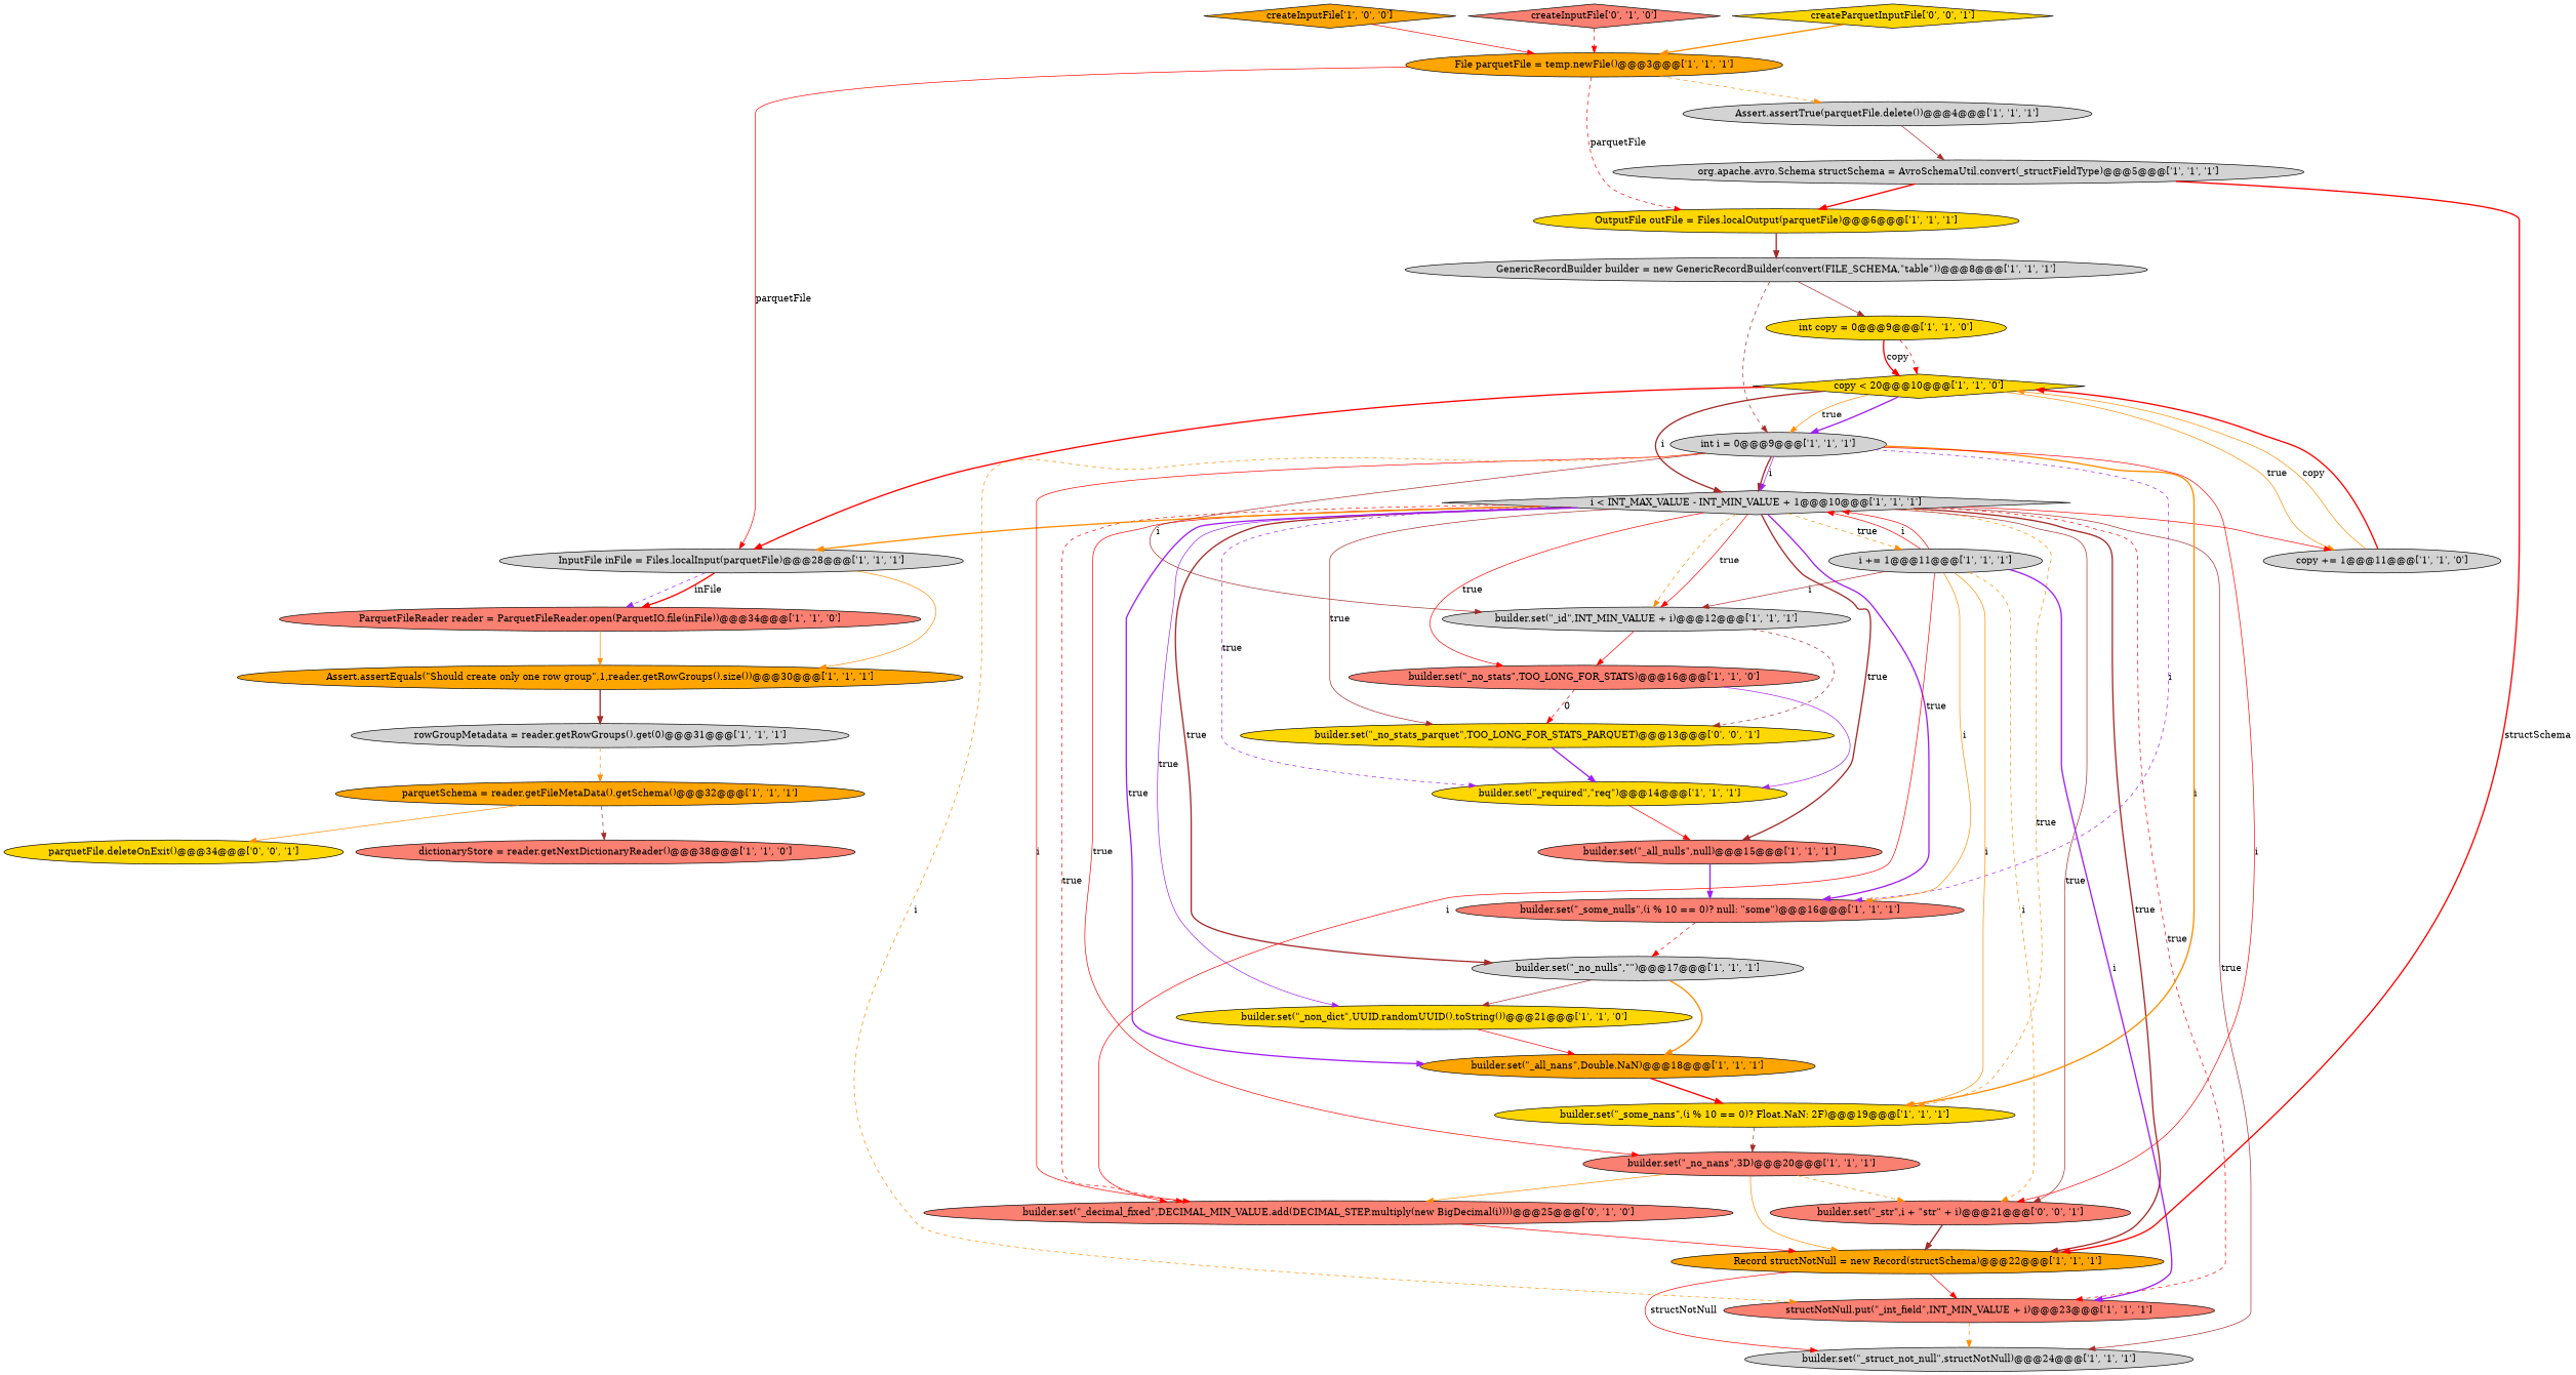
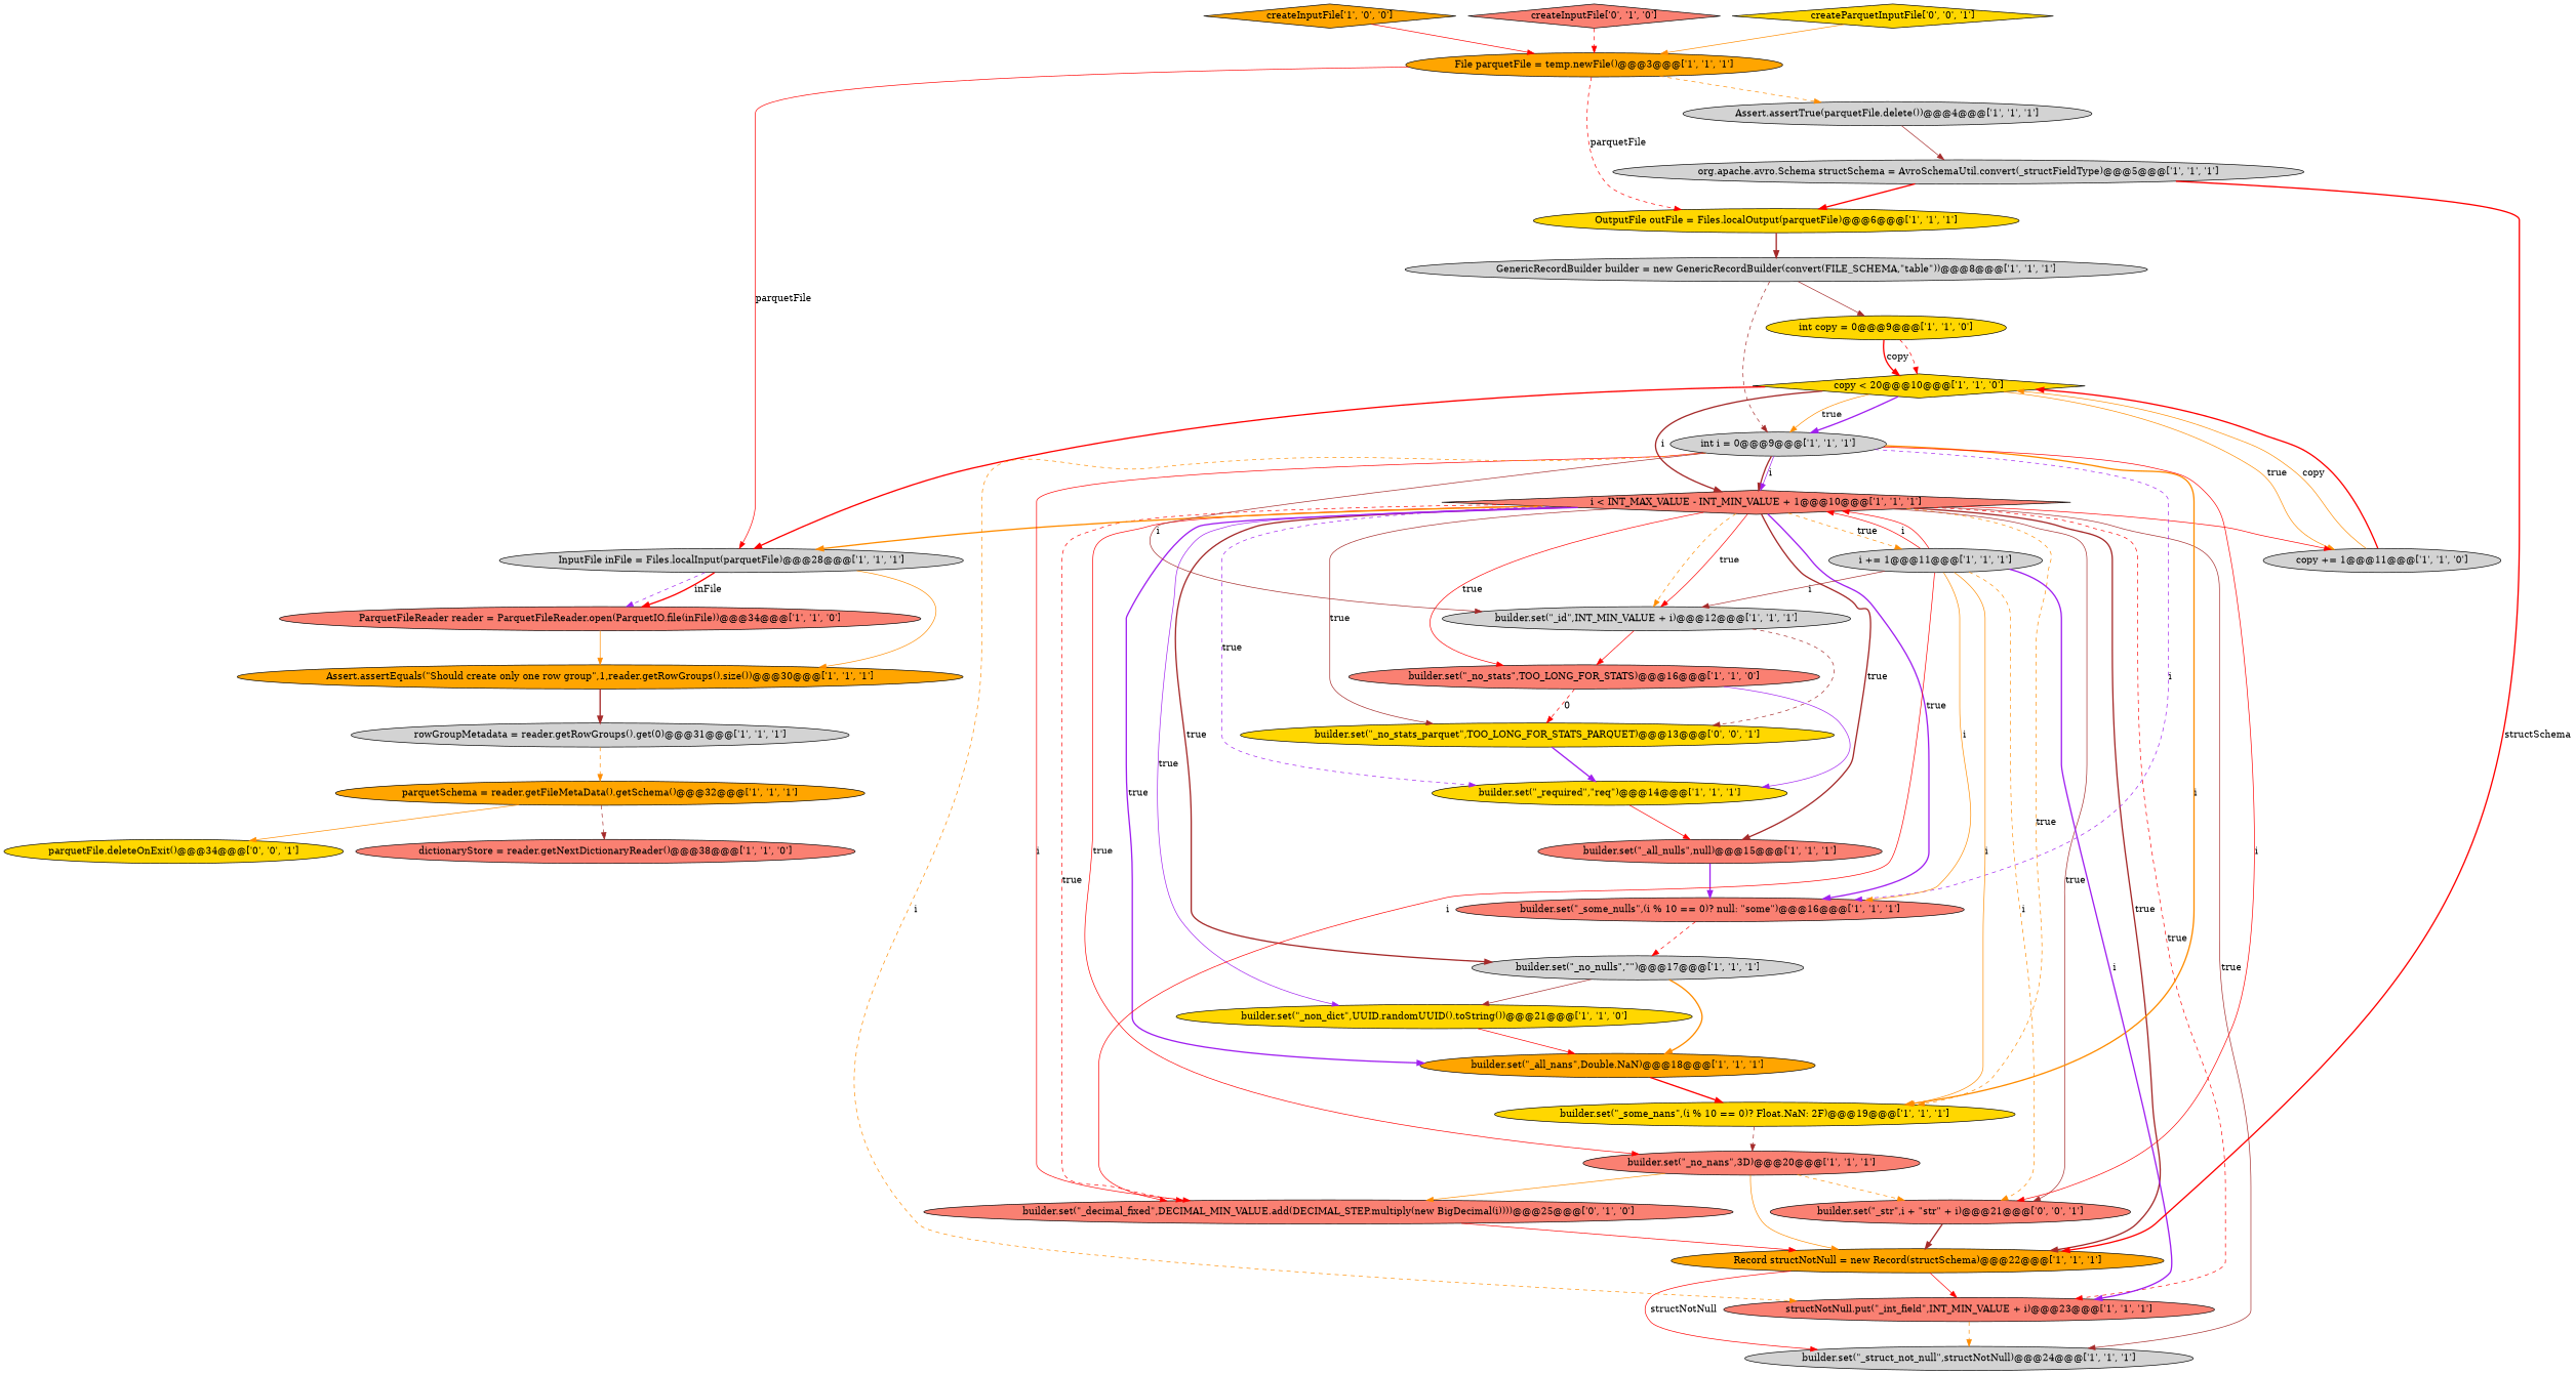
  digraph {
    node [fillcolor=lightgrey shape=ellipse style=filled]
    edge [color=red style=solid]
    n1 [fillcolor=gold label="parquetFile.deleteOnExit()@@@34@@@['0', '0', '1']"]
    n2 [fillcolor=salmon label="builder.set(\"_all_nulls\",null)@@@15@@@['1', '1', '1']"]
    n3 [fillcolor=salmon label="builder.set(\"_some_nulls\",(i % 10 == 0)? null: \"some\")@@@16@@@['1', '1', '1']"]
    n4 [label="builder.set(\"_no_nulls\",\"\")@@@17@@@['1', '1', '1']"]
    n5 [fillcolor=orange label="builder.set(\"_all_nans\",Double.NaN)@@@18@@@['1', '1', '1']"]
    n6 [fillcolor=gold label="builder.set(\"_some_nans\",(i % 10 == 0)? Float.NaN: 2F)@@@19@@@['1', '1', '1']"]
    n7 [fillcolor=salmon label="builder.set(\"_no_nans\",3D)@@@20@@@['1', '1', '1']"]
    n8 [fillcolor=orange label="Record structNotNull = new Record(structSchema)@@@22@@@['1', '1', '1']"]
    n9 [fillcolor=salmon label="builder.set(\"_decimal_fixed\",DECIMAL_MIN_VALUE.add(DECIMAL_STEP.multiply(new BigDecimal(i))))@@@25@@@['0', '1', '0']"]
    n10 [fillcolor=salmon label="builder.set(\"_str\",i + \"str\" + i)@@@21@@@['0', '0', '1']"]
    n11 [fillcolor=gold label="builder.set(\"_non_dict\",UUID.randomUUID().toString())@@@21@@@['1', '1', '0']"]
    n12 [fillcolor=gold label="copy < 20@@@10@@@['1', '1', '0']" shape=diamond]
    n13 [label="InputFile inFile = Files.localInput(parquetFile)@@@28@@@['1', '1', '1']"]
-   n14 [label="i < INT_MAX_VALUE - INT_MIN_VALUE + 1@@@10@@@['1', '1', '1']" shape=diamond]
+   n14 [fillcolor=salmon label="i < INT_MAX_VALUE - INT_MIN_VALUE + 1@@@10@@@['1', '1', '1']" shape=diamond]
    n15 [label="copy += 1@@@11@@@['1', '1', '0']"]
    n16 [label="int i = 0@@@9@@@['1', '1', '1']"]
    n17 [fillcolor=salmon label="ParquetFileReader reader = ParquetFileReader.open(ParquetIO.file(inFile))@@@34@@@['1', '1', '0']"]
    n18 [fillcolor=orange label="Assert.assertEquals(\"Should create only one row group\",1,reader.getRowGroups().size())@@@30@@@['1', '1', '1']"]
    n19 [fillcolor=salmon label="structNotNull.put(\"_int_field\",INT_MIN_VALUE + i)@@@23@@@['1', '1', '1']"]
    n20 [label="builder.set(\"_struct_not_null\",structNotNull)@@@24@@@['1', '1', '1']"]
    n21 [fillcolor=gold label="builder.set(\"_required\",\"req\")@@@14@@@['1', '1', '1']"]
    n22 [fillcolor=gold label="builder.set(\"_no_stats_parquet\",TOO_LONG_FOR_STATS_PARQUET)@@@13@@@['0', '0', '1']"]
    n23 [label="i += 1@@@11@@@['1', '1', '1']"]
    n24 [label="builder.set(\"_id\",INT_MIN_VALUE + i)@@@12@@@['1', '1', '1']"]
    n25 [fillcolor=salmon label="builder.set(\"_no_stats\",TOO_LONG_FOR_STATS)@@@16@@@['1', '1', '0']"]
    n26 [fillcolor=gold label="OutputFile outFile = Files.localOutput(parquetFile)@@@6@@@['1', '1', '1']"]
    n27 [label="GenericRecordBuilder builder = new GenericRecordBuilder(convert(FILE_SCHEMA,\"table\"))@@@8@@@['1', '1', '1']"]
    n28 [fillcolor=gold label="int copy = 0@@@9@@@['1', '1', '0']"]
    n29 [label="org.apache.avro.Schema structSchema = AvroSchemaUtil.convert(_structFieldType)@@@5@@@['1', '1', '1']"]
    n30 [label="rowGroupMetadata = reader.getRowGroups().get(0)@@@31@@@['1', '1', '1']"]
    n31 [fillcolor=orange label="parquetSchema = reader.getFileMetaData().getSchema()@@@32@@@['1', '1', '1']"]
    n32 [fillcolor=salmon label="dictionaryStore = reader.getNextDictionaryReader()@@@38@@@['1', '1', '0']"]
    n33 [fillcolor=orange label="createInputFile['1', '0', '0']" shape=diamond]
    n34 [fillcolor=orange label="File parquetFile = temp.newFile()@@@3@@@['1', '1', '1']"]
    n35 [label="Assert.assertTrue(parquetFile.delete())@@@4@@@['1', '1', '1']"]
    n36 [fillcolor=salmon label="createInputFile['0', '1', '0']" shape=diamond]
    n37 [fillcolor=gold label="createParquetInputFile['0', '0', '1']" shape=diamond]
    n2 -> n3 [color=purple style=bold]
    n3 -> n4 [style=dashed]
    n4 -> n5 [color=darkorange style=bold]
    n4 -> n11 [color=brown]
    n5 -> n6 [style=bold]
    n6 -> n7 [color=brown style=dashed]
    n7 -> n8 [color=darkorange]
    n7 -> n9 [color=darkorange]
    n7 -> n10 [color=darkorange style=dashed]
    n8 -> n19
    n8 -> n20 [label=structNotNull]
    n9 -> n8
    n10 -> n8 [color=brown style=bold]
    n11 -> n5
    n12 -> n13 [style=bold]
    n12 -> n14 [color=brown label=i style=bold]
    n12 -> n15 [color=darkorange label=true]
    n12 -> n16 [color=purple style=bold]
    n12 -> n16 [color=darkorange label=true]
    n13 -> n17 [color=purple style=dashed]
    n13 -> n17 [label=inFile style=bold]
    n13 -> n18 [color=darkorange]
    n14 -> n2 [color=brown label=true style=bold]
    n14 -> n3 [color=purple label=true style=bold]
    n14 -> n4 [color=brown label=true style=bold]
    n14 -> n5 [color=purple label=true style=bold]
    n14 -> n6 [color=darkorange label=true style=dashed]
    n14 -> n7 [label=true]
    n14 -> n8 [color=brown label=true style=bold]
    n14 -> n9 [label=true style=dashed]
    n14 -> n10 [color=brown label=true]
    n14 -> n11 [color=purple label=true]
    n14 -> n13 [color=darkorange style=bold]
    n14 -> n15
    n14 -> n19 [label=true style=dashed]
    n14 -> n20 [color=brown label=true]
    n14 -> n21 [color=purple label=true style=dashed]
    n14 -> n22 [color=brown label=true]
    n14 -> n23 [color=darkorange label=true style=dashed]
    n14 -> n24 [color=darkorange style=dashed]
    n14 -> n24 [label=true]
    n14 -> n25 [label=true]
    n15 -> n12 [color=darkorange label=copy]
    n15 -> n12 [style=bold]
    n16 -> n3 [color=purple label=i style=dashed]
    n16 -> n6 [color=darkorange label=i style=bold]
    n16 -> n9 [label=i]
    n16 -> n10 [label=i]
    n16 -> n14 [color=brown style=bold]
    n16 -> n14 [color=purple label=i]
    n16 -> n19 [color=darkorange label=i style=dashed]
    n16 -> n24 [color=brown label=i]
    n17 -> n18 [color=darkorange]
    n18 -> n30 [color=brown style=bold]
    n19 -> n20 [color=darkorange style=dashed]
    n21 -> n2
    n22 -> n21 [color=purple style=bold]
    n23 -> n3 [color=darkorange label=i]
    n23 -> n6 [color=darkorange label=i]
    n23 -> n9 [label=i]
    n23 -> n10 [color=darkorange label=i style=dashed]
    n23 -> n14 [label=i]
    n23 -> n14
    n23 -> n19 [color=purple label=i style=bold]
    n23 -> n24 [color=brown label=i]
    n24 -> n22 [color=brown style=dashed]
    n24 -> n25
    n25 -> n21 [color=purple]
    n25 -> n22 [label=0 style=dashed]
    n26 -> n27 [color=brown style=bold]
    n27 -> n16 [color=brown style=dashed]
    n27 -> n28 [color=brown]
    n28 -> n12 [label=copy style=bold]
    n28 -> n12 [style=dashed]
    n29 -> n8 [label=structSchema style=bold]
    n29 -> n26 [style=bold]
    n30 -> n31 [color=darkorange style=dashed]
    n31 -> n1 [color=darkorange]
    n31 -> n32 [color=brown style=dashed]
    n33 -> n34
    n34 -> n13 [label=parquetFile]
    n34 -> n26 [label=parquetFile style=dashed]
    n34 -> n35 [color=darkorange style=dashed]
    n35 -> n29 [color=brown]
    n36 -> n34 [style=dashed]
-   n37 -> n34 [color=darkorange style=bold]
+   n37 -> n34 [color=darkorange]
  }
